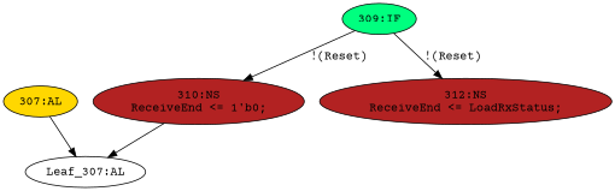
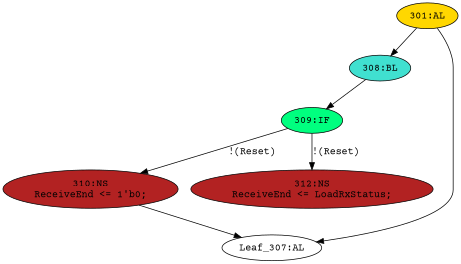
  strict digraph {
    fontname="Courier Prime"
    node [fillcolor=firebrick fontname="Courier Prime" statements="[]" style=filled typ=NonblockingSubstitution]
    edge [cond="[]" fontname="Courier Prime" lineno=None]
-   n1 [ast="<pyverilog.vparser.ast.Always object at 0x7f78823fda50>" clk_sens=True fillcolor=gold label="307:AL" sens="['MRxClk', 'Reset']" typ=Always use_var="['Reset', 'LoadRxStatus']"]
+   n1 [ast="<pyverilog.vparser.ast.Always object at 0x7f78823fda50>" clk_sens=True fillcolor=gold label="301:AL" sens="['MRxClk', 'Reset']" typ=Always use_var="['Reset', 'LoadRxStatus']"]
+   n2 [ast="<pyverilog.vparser.ast.Block object at 0x7f7882400550>" fillcolor=turquoise label="308:BL" typ=Block]
    n3 [def_var="['ReceiveEnd']" label="Leaf_307:AL" fillcolor="" statements="" style="" typ=""]
    n4 [ast="<pyverilog.vparser.ast.IfStatement object at 0x7f7882400310>" fillcolor=springgreen label="309:IF" typ=IfStatement]
    n5 [ast="<pyverilog.vparser.ast.NonblockingSubstitution object at 0x7f78824009d0>" label="310:NS\nReceiveEnd <= 1'b0;" statements="[<pyverilog.vparser.ast.NonblockingSubstitution object at 0x7f78824009d0>]"]
    n6 [ast="<pyverilog.vparser.ast.NonblockingSubstitution object at 0x7f7882400810>" label="312:NS\nReceiveEnd <= LoadRxStatus;" statements="[<pyverilog.vparser.ast.NonblockingSubstitution object at 0x7f7882400810>]"]
+   n1 -> n2
    n1 -> n3
+   n2 -> n4
    n4 -> n5 [cond="['Reset']" label="!(Reset)" lineno=309]
    n4 -> n6 [cond="['Reset']" label="!(Reset)" lineno=309]
    n5 -> n3
  }
